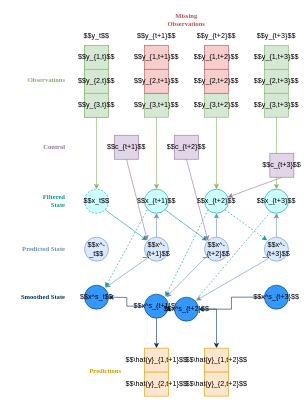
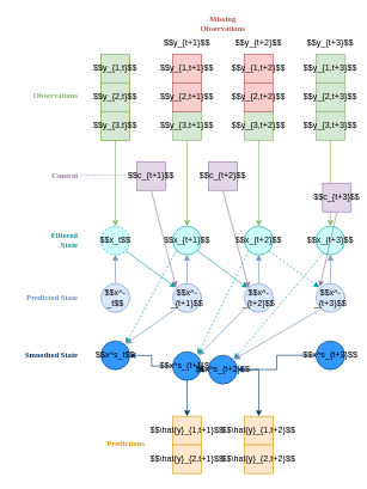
  <mxCell id="0" />
  <mxCell id="1" parent="0" />
+ <mxCell id="2" value="" style="endArrow=none;dashed=1;html=1;dashPattern=1 1;strokeWidth=1;rounded=0;strokeColor=#9673a6;entryX=0.02;entryY=0.467;entryDx=0;entryDy=0;entryPerimeter=0;exitX=1.014;exitY=0.447;exitDx=0;exitDy=0;exitPerimeter=0;fillColor=#e1d5e7;" edge="1" parent="1" source="72" target="53"><mxGeometry width="50" height="50" relative="1" as="geometry"><mxPoint x="80" y="315" as="sourcePoint" /><mxPoint x="130" y="265" as="targetPoint" /></mxGeometry></mxCell>
  <mxCell id="3" value="$$x_t$$" style="ellipse;whiteSpace=wrap;html=1;aspect=fixed;fillColor=#CCFFFF;strokeColor=#009999;dashed=1;" parent="1" vertex="1"><mxGeometry x="140" y="315" width="40" height="40" as="geometry" /></mxCell>
+ <mxCell id="4" style="edgeStyle=orthogonalEdgeStyle;rounded=0;orthogonalLoop=1;jettySize=auto;html=1;entryX=0.5;entryY=1;entryDx=0;entryDy=0;fontSize=12;fillColor=#dae8fc;strokeColor=#6C8EBF;" parent="1" source="5" target="3" edge="1"><mxGeometry relative="1" as="geometry" /></mxCell>
  <mxCell id="5" value="$$x^-_t$$" style="ellipse;whiteSpace=wrap;html=1;aspect=fixed;fillColor=#dae8fc;strokeColor=#6c8ebf;" parent="1" vertex="1"><mxGeometry x="140" y="395" width="40" height="40" as="geometry" /></mxCell>
  <mxCell id="6" value="$$x^s_t$$" style="ellipse;whiteSpace=wrap;html=1;aspect=fixed;fillColor=#3399FF;strokeColor=#003366;" parent="1" vertex="1"><mxGeometry x="140" y="475" width="40" height="40" as="geometry" /></mxCell>
  <mxCell id="7" value="$$x_{t+1}$$" style="ellipse;whiteSpace=wrap;html=1;aspect=fixed;fillColor=#CCFFFF;strokeColor=#009999;" parent="1" vertex="1"><mxGeometry x="240" y="315" width="40" height="40" as="geometry" /></mxCell>
  <mxCell id="8" style="edgeStyle=orthogonalEdgeStyle;rounded=0;orthogonalLoop=1;jettySize=auto;html=1;entryX=0.5;entryY=1;entryDx=0;entryDy=0;fontSize=12;fillColor=#dae8fc;strokeColor=#6c8ebf;" parent="1" source="9" target="7" edge="1"><mxGeometry relative="1" as="geometry" /></mxCell>
  <mxCell id="9" value="$$x^-_{t+1}$$" style="ellipse;whiteSpace=wrap;html=1;aspect=fixed;fillColor=#dae8fc;strokeColor=#6c8ebf;" parent="1" vertex="1"><mxGeometry x="240" y="395" width="40" height="40" as="geometry" /></mxCell>
  <mxCell id="10" style="edgeStyle=orthogonalEdgeStyle;rounded=0;orthogonalLoop=1;jettySize=auto;html=1;exitX=0;exitY=0.5;exitDx=0;exitDy=0;fontSize=12;fillColor=#3399FF;strokeColor=#003366;fontColor=rgb(0, 0, 0);" parent="1" source="12" edge="1"><mxGeometry relative="1" as="geometry"><mxPoint x="180" y="495" as="targetPoint" /></mxGeometry></mxCell>
  <mxCell id="11" style="edgeStyle=orthogonalEdgeStyle;rounded=0;orthogonalLoop=1;jettySize=auto;html=1;entryX=0.5;entryY=0;entryDx=0;entryDy=0;fontSize=12;fillColor=#3399FF;strokeColor=#003366;" parent="1" source="12" target="59" edge="1"><mxGeometry relative="1" as="geometry" /></mxCell>
  <mxCell id="12" value="$$x^s_{t+1}$$" style="ellipse;whiteSpace=wrap;html=1;aspect=fixed;fillColor=#3399FF;strokeColor=#003366;" parent="1" vertex="1"><mxGeometry x="240" y="490" width="40" height="40" as="geometry" /></mxCell>
  <mxCell id="13" value="$$x_{t+2}$$" style="ellipse;whiteSpace=wrap;html=1;aspect=fixed;fillColor=#CCFFFF;strokeColor=#009999;" parent="1" vertex="1"><mxGeometry x="340" y="315" width="40" height="40" as="geometry" /></mxCell>
  <mxCell id="14" style="edgeStyle=orthogonalEdgeStyle;rounded=0;orthogonalLoop=1;jettySize=auto;html=1;exitX=0.5;exitY=0;exitDx=0;exitDy=0;entryX=0.5;entryY=1;entryDx=0;entryDy=0;fontSize=12;fillColor=#dae8fc;strokeColor=#6c8ebf;" parent="1" source="15" target="13" edge="1"><mxGeometry relative="1" as="geometry" /></mxCell>
  <mxCell id="15" value="$$x^-_{t+2}$$" style="ellipse;whiteSpace=wrap;html=1;aspect=fixed;fillColor=#dae8fc;strokeColor=#6c8ebf;" parent="1" vertex="1"><mxGeometry x="340" y="395" width="40" height="40" as="geometry" /></mxCell>
  <mxCell id="16" style="edgeStyle=orthogonalEdgeStyle;rounded=0;orthogonalLoop=1;jettySize=auto;html=1;exitX=0;exitY=0.5;exitDx=0;exitDy=0;entryX=1;entryY=0.5;entryDx=0;entryDy=0;fontSize=12;fillColor=#3399FF;strokeColor=#003366;fontColor=rgb(0, 0, 0);" parent="1" source="18" target="12" edge="1"><mxGeometry relative="1" as="geometry" /></mxCell>
  <mxCell id="17" style="edgeStyle=orthogonalEdgeStyle;rounded=0;orthogonalLoop=1;jettySize=auto;html=1;fontSize=12;fillColor=#3399FF;strokeColor=#003366;fontColor=rgb(0, 0, 0);" parent="1" source="18" target="61" edge="1"><mxGeometry relative="1" as="geometry" /></mxCell>
  <mxCell id="18" value="$$x^s_{t+2}$$" style="ellipse;whiteSpace=wrap;html=1;aspect=fixed;fillColor=#3399FF;strokeColor=#003366;" parent="1" vertex="1"><mxGeometry x="290" y="495" width="40" height="40" as="geometry" /></mxCell>
  <mxCell id="19" value="$$x_{t+3}$$" style="ellipse;whiteSpace=wrap;html=1;aspect=fixed;fillColor=#CCFFFF;strokeColor=#009999;" parent="1" vertex="1"><mxGeometry x="440" y="315" width="40" height="40" as="geometry" /></mxCell>
  <mxCell id="20" style="edgeStyle=orthogonalEdgeStyle;rounded=0;orthogonalLoop=1;jettySize=auto;html=1;exitX=0.5;exitY=0;exitDx=0;exitDy=0;entryX=0.5;entryY=1;entryDx=0;entryDy=0;fontSize=12;fillColor=#dae8fc;strokeColor=#6c8ebf;" parent="1" source="21" target="19" edge="1"><mxGeometry relative="1" as="geometry" /></mxCell>
  <mxCell id="21" value="$$x^-_{t+3}$$" style="ellipse;whiteSpace=wrap;html=1;aspect=fixed;fillColor=#dae8fc;strokeColor=#6c8ebf;" parent="1" vertex="1"><mxGeometry x="440" y="395" width="40" height="40" as="geometry" /></mxCell>
  <mxCell id="22" style="edgeStyle=orthogonalEdgeStyle;rounded=0;orthogonalLoop=1;jettySize=auto;html=1;exitX=0;exitY=0.5;exitDx=0;exitDy=0;entryX=1;entryY=0.5;entryDx=0;entryDy=0;fontSize=12;fillColor=#3399FF;strokeColor=#003366;fontColor=rgb(0, 0, 0);" parent="1" source="23" target="18" edge="1"><mxGeometry relative="1" as="geometry" /></mxCell>
  <mxCell id="23" value="$$x^s_{t+3}$$" style="ellipse;whiteSpace=wrap;html=1;aspect=fixed;fillColor=#3399FF;strokeColor=#003366;" parent="1" vertex="1"><mxGeometry x="440" y="475" width="40" height="40" as="geometry" /></mxCell>
  <mxCell id="24" value="" style="endArrow=classic;html=1;rounded=0;exitX=1;exitY=1;exitDx=0;exitDy=0;entryX=0.104;entryY=0.135;entryDx=0;entryDy=0;entryPerimeter=0;fontSize=12;fillColor=#CCFFFF;strokeColor=#009999;" parent="1" source="3" target="9" edge="1"><mxGeometry width="50" height="50" relative="1" as="geometry"><mxPoint x="380" y="445" as="sourcePoint" /><mxPoint x="430" y="395" as="targetPoint" /></mxGeometry></mxCell>
  <mxCell id="25" value="" style="endArrow=classic;html=1;rounded=0;entryX=0.109;entryY=0.147;entryDx=0;entryDy=0;exitX=1;exitY=1;exitDx=0;exitDy=0;entryPerimeter=0;fontSize=12;fillColor=#CCFFFF;strokeColor=#009999;" parent="1" source="7" target="15" edge="1"><mxGeometry width="50" height="50" relative="1" as="geometry"><mxPoint x="280" y="355" as="sourcePoint" /><mxPoint x="352" y="407" as="targetPoint" /></mxGeometry></mxCell>
  <mxCell id="26" value="" style="endArrow=classic;html=1;rounded=0;entryX=0.114;entryY=0.132;entryDx=0;entryDy=0;exitX=1;exitY=1;exitDx=0;exitDy=0;entryPerimeter=0;fontSize=12;fillColor=#CCFFFF;strokeColor=#009999;dashed=1;" parent="1" source="13" target="21" edge="1"><mxGeometry width="50" height="50" relative="1" as="geometry"><mxPoint x="380" y="355" as="sourcePoint" /><mxPoint x="450" y="407" as="targetPoint" /></mxGeometry></mxCell>
  <mxCell id="27" value="" style="group;fillColor=#d5e8d4;strokeColor=#82b366;" parent="1" vertex="1" connectable="0"><mxGeometry x="140" y="75" width="40" height="120" as="geometry" /></mxCell>
  <mxCell id="28" value="&lt;div&gt;$$y_{1,t}$$&lt;/div&gt;" style="rounded=0;whiteSpace=wrap;html=1;fillColor=#d5e8d4;strokeColor=#82b366;" parent="27" vertex="1"><mxGeometry width="40" height="40" as="geometry" /></mxCell>
  <mxCell id="29" value="&lt;div&gt;$$y_{2,t}$$&lt;/div&gt;" style="rounded=0;whiteSpace=wrap;html=1;fillColor=#d5e8d4;strokeColor=#82b366;" parent="27" vertex="1"><mxGeometry y="40" width="40" height="40" as="geometry" /></mxCell>
  <mxCell id="30" value="&lt;div&gt;$$y_{3,t}$$&lt;/div&gt;" style="rounded=0;whiteSpace=wrap;html=1;fillColor=#d5e8d4;strokeColor=#82b366;" parent="27" vertex="1"><mxGeometry y="80" width="40" height="40" as="geometry" /></mxCell>
  <mxCell id="31" value="" style="group" parent="1" vertex="1" connectable="0"><mxGeometry x="240" y="75" width="40" height="120" as="geometry" /></mxCell>
  <mxCell id="32" value="&lt;div&gt;$$y_{1,t+1}$$&lt;/div&gt;" style="rounded=0;whiteSpace=wrap;html=1;fillColor=#f8cecc;strokeColor=#B85450;" parent="31" vertex="1"><mxGeometry width="40" height="40" as="geometry" /></mxCell>
  <mxCell id="33" value="&lt;div&gt;$$y_{3,t+1}$$&lt;/div&gt;" style="rounded=0;whiteSpace=wrap;html=1;fillColor=#d5e8d4;strokeColor=#82b366;" parent="31" vertex="1"><mxGeometry y="80" width="40" height="40" as="geometry" /></mxCell>
  <mxCell id="34" value="&lt;div&gt;$$y_{2,t+1}$$&lt;/div&gt;" style="rounded=0;whiteSpace=wrap;html=1;fillColor=#f8cecc;strokeColor=#b85450;" parent="31" vertex="1"><mxGeometry y="40" width="40" height="40" as="geometry" /></mxCell>
  <mxCell id="35" value="" style="group" parent="1" vertex="1" connectable="0"><mxGeometry x="340" y="75" width="40" height="120" as="geometry" /></mxCell>
  <mxCell id="36" value="&lt;div&gt;$$y_{1,t+2}$$&lt;/div&gt;" style="rounded=0;whiteSpace=wrap;html=1;fillColor=#f8cecc;strokeColor=#b85450;" parent="35" vertex="1"><mxGeometry width="40" height="40" as="geometry" /></mxCell>
  <mxCell id="37" value="&lt;div&gt;$$y_{3,t+2}$$&lt;/div&gt;" style="rounded=0;whiteSpace=wrap;html=1;fillColor=#d5e8d4;strokeColor=#82b366;" parent="35" vertex="1"><mxGeometry y="80" width="40" height="40" as="geometry" /></mxCell>
  <mxCell id="38" value="&lt;div&gt;$$y_{2,t+2}$$&lt;/div&gt;" style="rounded=0;whiteSpace=wrap;html=1;fillColor=#f8cecc;strokeColor=#b85450;" parent="35" vertex="1"><mxGeometry y="40" width="40" height="40" as="geometry" /></mxCell>
  <mxCell id="39" value="" style="group" parent="1" vertex="1" connectable="0"><mxGeometry x="440" y="75" width="40" height="120" as="geometry" /></mxCell>
  <mxCell id="40" value="&lt;div&gt;$$y_{1,t+3}$$&lt;/div&gt;" style="rounded=0;whiteSpace=wrap;html=1;fillColor=#d5e8d4;strokeColor=#82b366;" parent="39" vertex="1"><mxGeometry width="40" height="40" as="geometry" /></mxCell>
  <mxCell id="41" value="&lt;div&gt;$$y_{2,t+3}$$&lt;/div&gt;" style="rounded=0;whiteSpace=wrap;html=1;fillColor=#d5e8d4;strokeColor=#82b366;" parent="39" vertex="1"><mxGeometry y="40" width="40" height="40" as="geometry" /></mxCell>
  <mxCell id="42" value="&lt;div&gt;$$y_{3,t+3}$$&lt;/div&gt;" style="rounded=0;whiteSpace=wrap;html=1;fillColor=#d5e8d4;strokeColor=#82b366;" parent="39" vertex="1"><mxGeometry y="80" width="40" height="40" as="geometry" /></mxCell>
  <mxCell id="43" style="edgeStyle=orthogonalEdgeStyle;rounded=0;orthogonalLoop=1;jettySize=auto;html=1;entryX=0.5;entryY=0;entryDx=0;entryDy=0;fillColor=#d5e8d4;strokeColor=#82b366;" parent="1" source="30" target="3" edge="1"><mxGeometry relative="1" as="geometry" /></mxCell>
  <mxCell id="44" style="edgeStyle=orthogonalEdgeStyle;rounded=0;orthogonalLoop=1;jettySize=auto;html=1;entryX=0.5;entryY=0;entryDx=0;entryDy=0;fillColor=#d5e8d4;strokeColor=#82b366;" parent="1" source="33" target="7" edge="1"><mxGeometry relative="1" as="geometry" /></mxCell>
  <mxCell id="45" style="edgeStyle=orthogonalEdgeStyle;rounded=0;orthogonalLoop=1;jettySize=auto;html=1;entryX=0.5;entryY=0;entryDx=0;entryDy=0;fillColor=#d5e8d4;strokeColor=#82b366;" parent="1" source="37" target="13" edge="1"><mxGeometry relative="1" as="geometry" /></mxCell>
  <mxCell id="46" style="edgeStyle=orthogonalEdgeStyle;rounded=0;orthogonalLoop=1;jettySize=auto;html=1;entryX=0.5;entryY=0;entryDx=0;entryDy=0;fillColor=#d5e8d4;strokeColor=#82b366;" parent="1" source="42" target="19" edge="1"><mxGeometry relative="1" as="geometry" /></mxCell>
  <mxCell id="47" value="" style="endArrow=classic;html=1;rounded=0;exitX=0.074;exitY=0.815;exitDx=0;exitDy=0;entryX=0.906;entryY=0.13;entryDx=0;entryDy=0;exitPerimeter=0;entryPerimeter=0;fontSize=12;fillColor=#dae8fc;strokeColor=#6c8ebf;" parent="1" source="15" target="12" edge="1"><mxGeometry width="50" height="50" relative="1" as="geometry"><mxPoint x="184" y="359" as="sourcePoint" /><mxPoint x="254" y="410" as="targetPoint" /></mxGeometry></mxCell>
  <mxCell id="48" value="" style="endArrow=classic;html=1;rounded=0;exitX=0;exitY=1;exitDx=0;exitDy=0;entryX=0.869;entryY=0.098;entryDx=0;entryDy=0;entryPerimeter=0;fontSize=12;fillColor=#CCFFFF;strokeColor=#009999;dashed=1;" parent="1" source="13" target="12" edge="1"><mxGeometry width="50" height="50" relative="1" as="geometry"><mxPoint x="353" y="438" as="sourcePoint" /><mxPoint x="285" y="490" as="targetPoint" /></mxGeometry></mxCell>
- <mxCell id="49" value="" style="endArrow=none;html=1;rounded=0;exitX=0.245;exitY=0.957;exitDx=0;exitDy=0;entryX=0.881;entryY=0.139;entryDx=0;entryDy=0;entryPerimeter=0;exitPerimeter=0;fontSize=12;fillColor=#CCFFFF;strokeColor=#009999;dashed=1;" parent="1" source="19" target="18" edge="1"><mxGeometry width="50" height="50" relative="1" as="geometry"><mxPoint x="451" y="349.5" as="sourcePoint" /><mxPoint x="380" y="479.5" as="targetPoint" /></mxGeometry></mxCell>
+ <mxCell id="49" value="" style="endArrow=classic;html=1;rounded=0;exitX=0.245;exitY=0.957;exitDx=0;exitDy=0;entryX=0.881;entryY=0.139;entryDx=0;entryDy=0;entryPerimeter=0;exitPerimeter=0;fontSize=12;fillColor=#CCFFFF;strokeColor=#009999;dashed=1;" parent="1" source="19" target="18" edge="1"><mxGeometry width="50" height="50" relative="1" as="geometry"><mxPoint x="451" y="349.5" as="sourcePoint" /><mxPoint x="380" y="479.5" as="targetPoint" /></mxGeometry></mxCell>
  <mxCell id="50" value="" style="endArrow=classic;html=1;rounded=0;exitX=0.152;exitY=0.902;exitDx=0;exitDy=0;entryX=0.897;entryY=0.14;entryDx=0;entryDy=0;exitPerimeter=0;entryPerimeter=0;fontSize=12;fillColor=#dae8fc;strokeColor=#6c8ebf;" parent="1" source="21" target="18" edge="1"><mxGeometry width="50" height="50" relative="1" as="geometry"><mxPoint x="448" y="428.5" as="sourcePoint" /><mxPoint x="381" y="480.5" as="targetPoint" /></mxGeometry></mxCell>
  <mxCell id="51" value="" style="endArrow=classic;html=1;rounded=0;exitX=0.118;exitY=0.86;exitDx=0;exitDy=0;entryX=0.863;entryY=0.093;entryDx=0;entryDy=0;entryPerimeter=0;exitPerimeter=0;fontSize=12;fillColor=#CCFFFF;strokeColor=#009999;dashed=1;" parent="1" source="7" target="6" edge="1"><mxGeometry width="50" height="50" relative="1" as="geometry"><mxPoint x="251" y="344" as="sourcePoint" /><mxPoint x="180" y="474" as="targetPoint" /></mxGeometry></mxCell>
  <mxCell id="52" value="" style="endArrow=classic;html=1;rounded=0;exitX=0;exitY=1;exitDx=0;exitDy=0;entryX=0.867;entryY=0.103;entryDx=0;entryDy=0;entryPerimeter=0;fontSize=12;fillColor=#dae8fc;strokeColor=#6c8ebf;" parent="1" source="9" target="6" edge="1"><mxGeometry width="50" height="50" relative="1" as="geometry"><mxPoint x="248" y="423" as="sourcePoint" /><mxPoint x="181" y="475" as="targetPoint" /></mxGeometry></mxCell>
  <mxCell id="53" value="$$c_{t+1}$$" style="rounded=0;whiteSpace=wrap;html=1;strokeColor=#9673A6;fillColor=#e1d5e7;" parent="1" vertex="1"><mxGeometry x="190" y="225" width="40" height="40" as="geometry" /></mxCell>
  <mxCell id="54" value="$$c_{t+2}$$" style="rounded=0;whiteSpace=wrap;html=1;strokeColor=#9673a6;fillColor=#e1d5e7;" parent="1" vertex="1"><mxGeometry x="290" y="225" width="40" height="40" as="geometry" /></mxCell>
  <mxCell id="55" value="$$c_{t+3}$$" style="rounded=0;whiteSpace=wrap;html=1;strokeColor=#9673a6;fillColor=#e1d5e7;" parent="1" vertex="1"><mxGeometry x="449" y="255" width="40" height="40" as="geometry" /></mxCell>
  <mxCell id="56" value="" style="endArrow=classic;html=1;rounded=0;exitX=0.5;exitY=1;exitDx=0;exitDy=0;entryX=0.117;entryY=0.127;entryDx=0;entryDy=0;entryPerimeter=0;fillColor=#e1d5e7;strokeColor=#9673a6;" parent="1" source="53" target="9" edge="1"><mxGeometry width="50" height="50" relative="1" as="geometry"><mxPoint x="300" y="305" as="sourcePoint" /><mxPoint x="250" y="365" as="targetPoint" /></mxGeometry></mxCell>
  <mxCell id="57" value="" style="endArrow=classic;html=1;rounded=0;exitX=0.5;exitY=1;exitDx=0;exitDy=0;entryX=0;entryY=0;entryDx=0;entryDy=0;fillColor=#e1d5e7;strokeColor=#9673a6;" parent="1" edge="1" target="15"><mxGeometry width="50" height="50" relative="1" as="geometry"><mxPoint x="310" y="265" as="sourcePoint" /><mxPoint x="345" y="370" as="targetPoint" /></mxGeometry></mxCell>
- <mxCell id="58" value="" style="endArrow=classic;html=1;rounded=0;exitX=0.5;exitY=1.008;exitDx=0;exitDy=0;fillColor=#e1d5e7;strokeColor=#9673a6;exitPerimeter=0;" parent="1" source="55" target="13" edge="1"><mxGeometry width="50" height="50" relative="1" as="geometry"><mxPoint x="416" y="265" as="sourcePoint" /><mxPoint x="451" y="370" as="targetPoint" /></mxGeometry></mxCell>
+ <mxCell id="58" value="" style="endArrow=classic;html=1;rounded=0;exitX=0.5;exitY=1.008;exitDx=0;exitDy=0;entryX=0.133;entryY=0.111;entryDx=0;entryDy=0;entryPerimeter=0;fillColor=#e1d5e7;strokeColor=#9673a6;exitPerimeter=0;" parent="1" source="55" target="21" edge="1"><mxGeometry width="50" height="50" relative="1" as="geometry"><mxPoint x="416" y="265" as="sourcePoint" /><mxPoint x="451" y="370" as="targetPoint" /></mxGeometry></mxCell>
  <mxCell id="59" value="&lt;div&gt;$$\hat{y}_{1,t+1}$$&lt;/div&gt;" style="rounded=0;whiteSpace=wrap;html=1;fillColor=#FFE6CC;strokeColor=#D79B00;" parent="1" vertex="1"><mxGeometry x="240" y="580" width="40" height="40" as="geometry" /></mxCell>
  <mxCell id="60" value="&lt;div&gt;$$\hat{y}_{2,t+1}$$&lt;/div&gt;" style="rounded=0;whiteSpace=wrap;html=1;fillColor=#ffe6cc;strokeColor=#d79b00;" parent="1" vertex="1"><mxGeometry x="240" y="620" width="40" height="40" as="geometry" /></mxCell>
  <mxCell id="61" value="&lt;div&gt;$$\hat{y}_{1,t+2}$$&lt;/div&gt;" style="rounded=0;whiteSpace=wrap;html=1;fillColor=#ffe6cc;strokeColor=#d79b00;" parent="1" vertex="1"><mxGeometry x="340" y="580" width="40" height="40" as="geometry" /></mxCell>
  <mxCell id="62" value="&lt;div&gt;$$\hat{y}_{2,t+2}$$&lt;/div&gt;" style="rounded=0;whiteSpace=wrap;html=1;fillColor=#ffe6cc;strokeColor=#d79b00;" parent="1" vertex="1"><mxGeometry x="340" y="620" width="40" height="40" as="geometry" /></mxCell>
  <mxCell id="63" value="Observations" style="text;html=1;strokeColor=none;fillColor=none;align=right;verticalAlign=middle;whiteSpace=wrap;rounded=0;fontFamily=Verdana;fontStyle=1;fontSize=11;fontColor=#82b366;" parent="1" vertex="1"><mxGeometry x="20" y="120" width="90" height="25" as="geometry" /></mxCell>
- <mxCell id="64" value="&lt;div&gt;$$y_t$$&lt;/div&gt;" style="text;html=1;strokeColor=none;fillColor=none;align=center;verticalAlign=middle;whiteSpace=wrap;rounded=0;" parent="1" vertex="1"><mxGeometry x="140" y="45" width="40" height="30" as="geometry" /></mxCell>
  <mxCell id="65" value="&lt;div&gt;$$y_{t+1}$$&lt;/div&gt;" style="text;html=1;strokeColor=none;fillColor=none;align=center;verticalAlign=middle;whiteSpace=wrap;rounded=0;" parent="1" vertex="1"><mxGeometry x="240" y="45" width="40" height="30" as="geometry" /></mxCell>
  <mxCell id="66" value="&lt;div&gt;$$y_{t+2}$$&lt;/div&gt;" style="text;html=1;strokeColor=none;fillColor=none;align=center;verticalAlign=middle;whiteSpace=wrap;rounded=0;" parent="1" vertex="1"><mxGeometry x="340" y="45" width="40" height="30" as="geometry" /></mxCell>
  <mxCell id="67" value="&lt;div&gt;$$y_{t+3}$$&lt;/div&gt;" style="text;html=1;strokeColor=none;fillColor=none;align=center;verticalAlign=middle;whiteSpace=wrap;rounded=0;" parent="1" vertex="1"><mxGeometry x="440" y="45" width="40" height="30" as="geometry" /></mxCell>
  <mxCell id="68" value="&lt;div&gt;Filtered&lt;/div&gt;&lt;div&gt;State&lt;/div&gt;" style="text;html=1;strokeColor=none;fillColor=none;align=right;verticalAlign=middle;whiteSpace=wrap;rounded=0;fontFamily=Verdana;fontStyle=1;fontSize=11;fontColor=#009999;" parent="1" vertex="1"><mxGeometry x="20" y="322.5" width="90" height="25" as="geometry" /></mxCell>
  <mxCell id="69" value="Predicted State" style="text;html=1;strokeColor=none;fillColor=none;align=right;verticalAlign=middle;whiteSpace=wrap;rounded=0;fontFamily=Verdana;fontStyle=1;fontSize=11;fontColor=#6C8EBF;" parent="1" vertex="1"><mxGeometry x="20" y="402.5" width="90" height="25" as="geometry" /></mxCell>
  <mxCell id="70" value="Smoothed State" style="text;html=1;strokeColor=none;fillColor=none;align=right;verticalAlign=middle;whiteSpace=wrap;rounded=0;fontFamily=Verdana;fontStyle=1;fontSize=11;fontColor=#003366;" parent="1" vertex="1"><mxGeometry x="20" y="482.5" width="90" height="25" as="geometry" /></mxCell>
  <mxCell id="71" value="Predictions" style="text;html=1;strokeColor=none;fillColor=none;align=center;verticalAlign=middle;whiteSpace=wrap;rounded=0;fontFamily=Verdana;fontStyle=1;fontSize=11;fontColor=#D79B00;" parent="1" vertex="1"><mxGeometry x="130" y="605" width="90" height="25" as="geometry" /></mxCell>
  <mxCell id="72" value="Control" style="text;html=1;strokeColor=none;fillColor=none;align=right;verticalAlign=middle;whiteSpace=wrap;rounded=0;fontFamily=Verdana;fontStyle=1;fontSize=11;fontColor=#9673A6;" parent="1" vertex="1"><mxGeometry x="20" y="232.5" width="90" height="25" as="geometry" /></mxCell>
  <mxCell id="73" value="Missing Observations" style="text;html=1;strokeColor=none;fillColor=none;align=center;verticalAlign=middle;whiteSpace=wrap;rounded=0;fontFamily=Verdana;fontStyle=1;fontSize=11;fontColor=#B85450;" parent="1" vertex="1"><mxGeometry x="265" y="20" width="90" height="25" as="geometry" /></mxCell>
